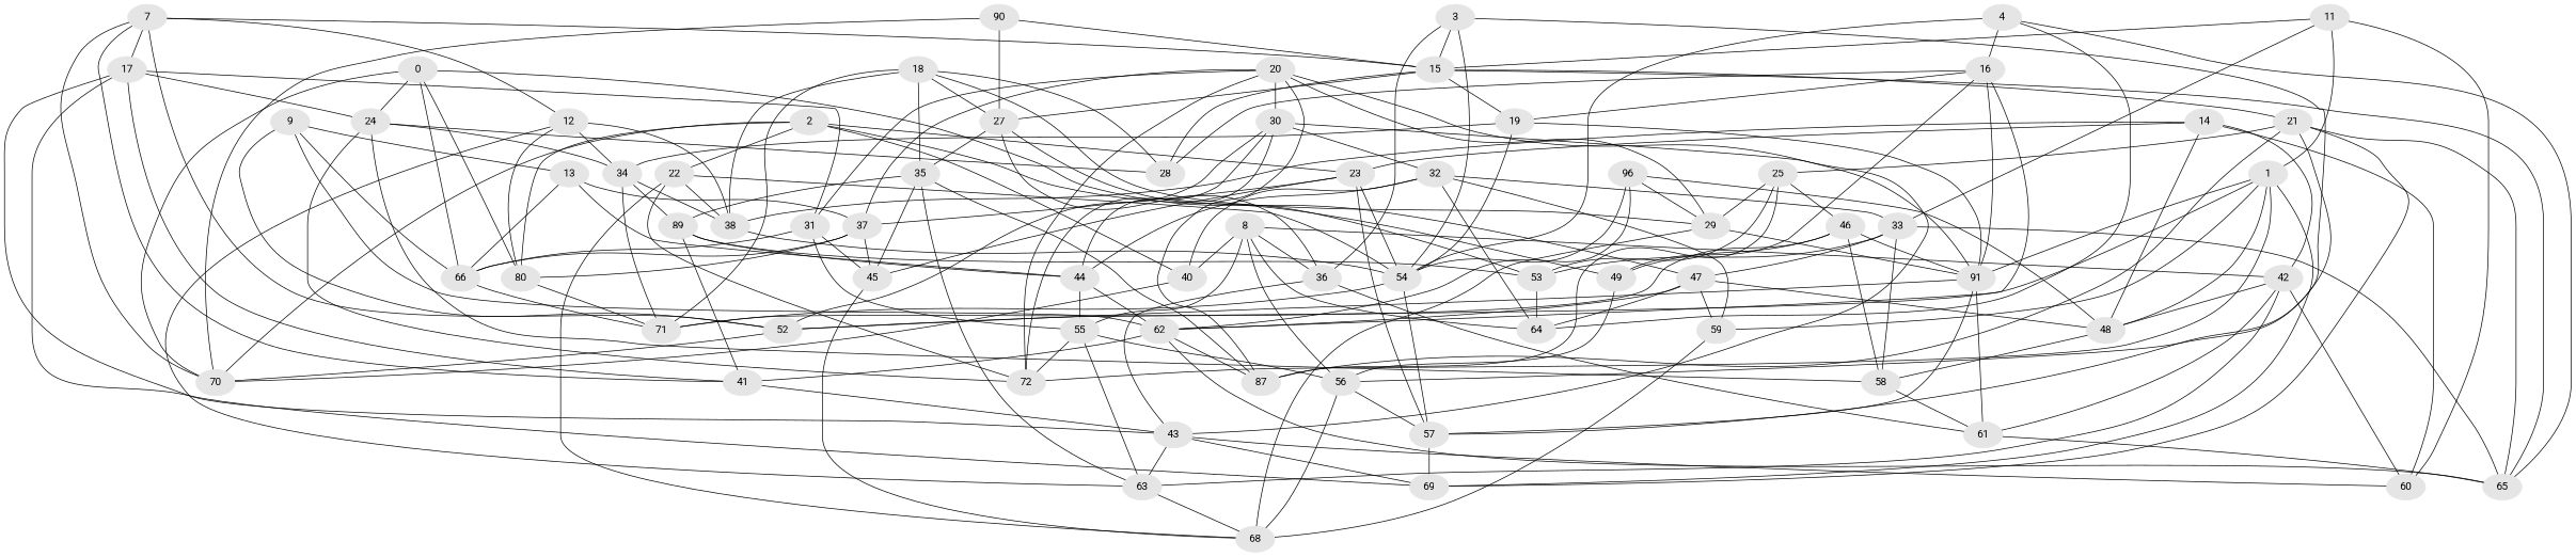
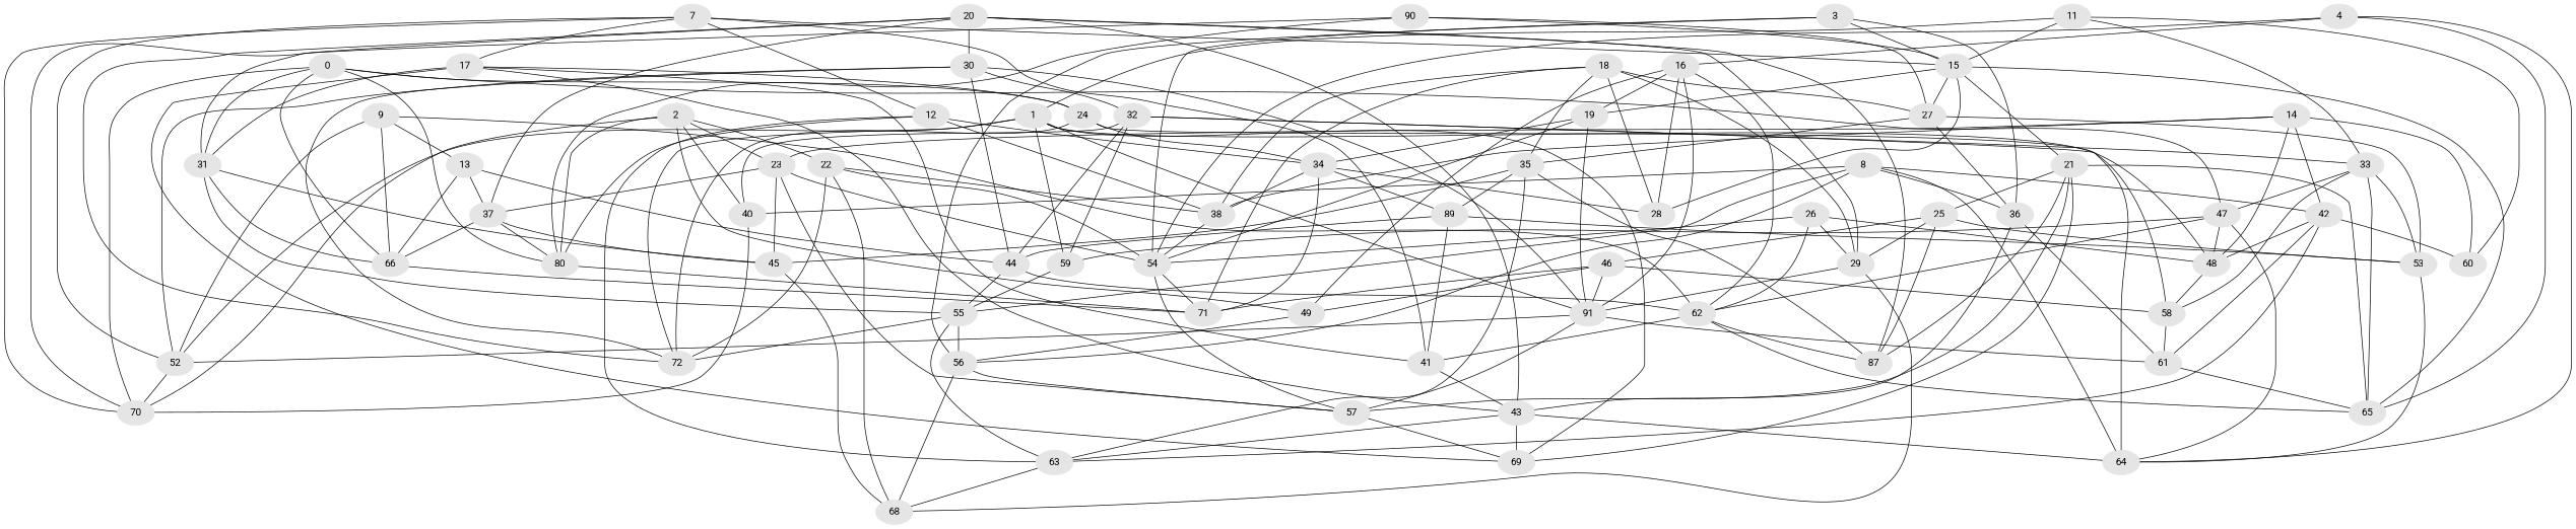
  graph {
    fontname=Roboto
    node [color=gray90 fontname=Roboto style=filled]
    edge [fontname=Roboto weight=1.0]
    1
    48
    n3 [label=91]
    52
    59
    69
    72
    58
    57
    61
    70
    68
    2
    22
    23
    40
    49
    n18 [label=80]
    54
    38
    37
    45
    56
    71
    3
    15
    36
    65
    27
    19
    21
    28
    43
    4
    16
    64
    62
    n38 [label=0]
    24
    31
    47
    66
    34
    55
    9
    13
    n47 [label=87]
    7
    12
    17
    41
    63
    8
    42
    60
    44
    n57 [label=90]
    35
    53
    11
    33
    n62 [label=89]
    14
    25
    18
    29
    30
    32
    20
    46
-   26 [label=96]
+   26
    1 -- 48
    1 -- n3
    1 -- 52
    1 -- 59
    1 -- 69
    1 -- 72
    48 -- 58
    n3 -- 52
    n3 -- 57
    n3 -- 61 [weight=2.0]
    52 -- 70
-   59 -- 68
+   59 -- 55
    58 -- 61
    57 -- 69
    61 -- 65
    2 -- 70
    2 -- 22
    2 -- 23
    2 -- 40
    2 -- 49
    2 -- n18
    22 -- 72
    22 -- 68
    22 -- 54 [weight=2.0]
    22 -- 38
    23 -- 57
    23 -- 54
    23 -- 37
    23 -- 45
    40 -- 70
    49 -- 56
    n18 -- 71
    54 -- 57
    54 -- 71
    38 -- 54
    37 -- n18
    37 -- 45
    37 -- 66
    45 -- 68
    56 -- 57
    56 -- 68
    3 -- 54
    3 -- 56
    3 -- 15
    3 -- 36
    15 -- 65
    15 -- 27
    15 -- 19
    15 -- 21
    15 -- 28
    36 -- 61
    36 -- 43
    27 -- 36
    27 -- 35
    27 -- 53
    19 -- n3
    19 -- 54
    19 -- 34
    21 -- 69
    21 -- 57
    21 -- 65
    21 -- n47
    21 -- 25
    43 -- 69
    43 -- 63
-   43 -- 60 [weight=2.0]
+   43 -- 64 [weight=2.0]
    4 -- 54
    4 -- 65
    4 -- 16
    4 -- 64
    16 -- n3
    16 -- 49
    16 -- 19
    16 -- 28
    16 -- 62
    62 -- 65
    62 -- n47
    62 -- 41
    n38 -- 70
    n38 -- n18
    n38 -- 24
+   n38 -- 31
    n38 -- 47
    n38 -- 66
    24 -- 72
    24 -- 58
-   24 -- 28
+   34 -- 28
    24 -- 34
    31 -- 45
    31 -- 66
    31 -- 55
    47 -- 48
    47 -- 59
    47 -- 64
    47 -- 62
    66 -- 71
    34 -- 38
    34 -- 71
    34 -- n62 [weight=2.0]
    55 -- 72
    55 -- 56
    55 -- 63
    9 -- 52
    9 -- 62
    9 -- 66
    9 -- 13
    13 -- 37
    13 -- 66
    13 -- 44
    7 -- 52
    7 -- 70
    7 -- 15
    7 -- 12
    7 -- 17
    7 -- 41
    12 -- n18
    12 -- 38
    12 -- 34 [weight=2.0]
    12 -- 63
    17 -- 69
    17 -- 43
    17 -- 24
    17 -- 31
    17 -- 41
    41 -- 43
    63 -- 68
    8 -- 40
    8 -- 56
    8 -- 36
    8 -- 64
    8 -- 55
    8 -- 42
    42 -- 48
    42 -- 61
    42 -- 63
    42 -- 60
    44 -- 62
    44 -- 55
    n57 -- 70
+   n57 -- n18
    n57 -- 15
    n57 -- 27
    35 -- 45 [weight=2.0]
    35 -- n47
    35 -- 63
    35 -- n62
    53 -- 64
    11 -- 1
    11 -- 15
    11 -- 60
    11 -- 33
    33 -- 58
    33 -- 65
    33 -- 47
    33 -- 53
    n62 -- 41
    n62 -- 44
    n62 -- 53
    14 -- 48
    14 -- 23
    14 -- 38
    14 -- 42
    14 -- 60 [weight=2.0]
    25 -- n47
    25 -- 53
    25 -- 29
    25 -- 46
    18 -- 38
    18 -- 71
    18 -- 27
    18 -- 28
    18 -- 35
    18 -- 29
    29 -- n3
    29 -- 68
    30 -- n3
    30 -- 52
    30 -- 72
    30 -- 44
    30 -- 32
    32 -- 59
    32 -- 40
    32 -- 64
    32 -- 44
    32 -- 33
    20 -- 72
    20 -- 37
    20 -- 43
    20 -- 31
    20 -- n47
    20 -- 29
    20 -- 30
    46 -- n3
    46 -- 58 [weight=2.0]
    46 -- 49
    46 -- 71
    26 -- 48
    26 -- 54
    26 -- 62
    26 -- 29
  }
